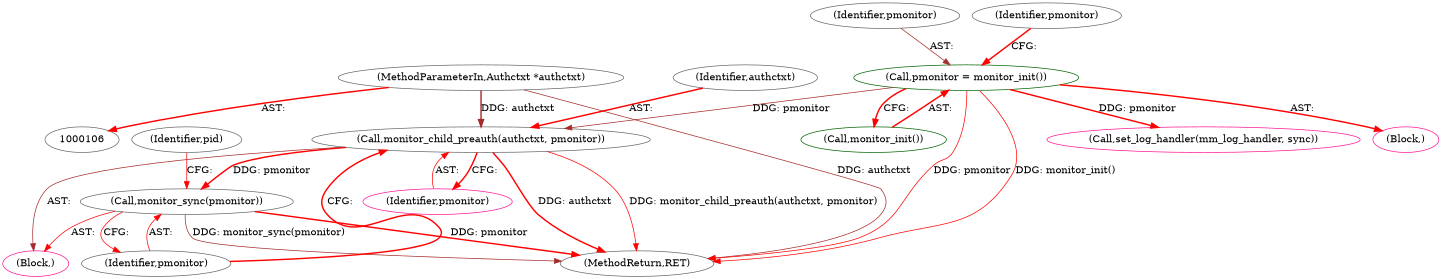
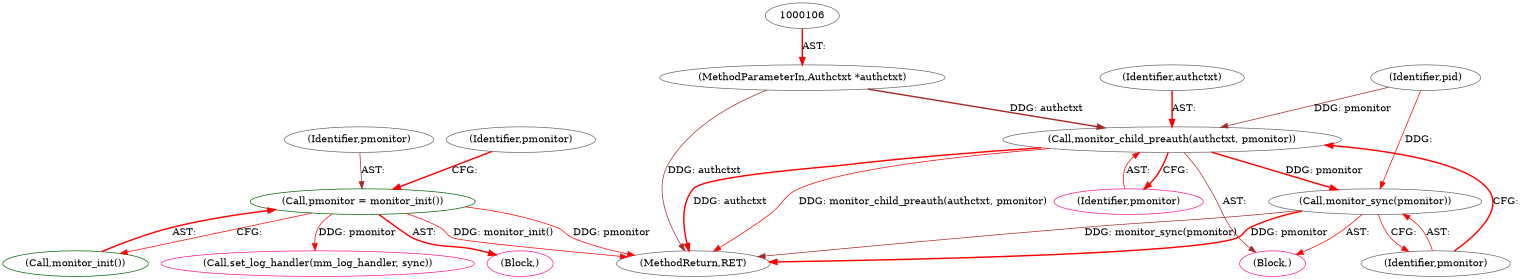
  digraph {
    node [color=gray40]
    edge [color=red style=solid]
    n1 [label="(Call,monitor_child_preauth(authctxt, pmonitor))"]
    n2 [label="(Call,monitor_sync(pmonitor))"]
    n3 [color=deeppink label="(Identifier,pmonitor)"]
    n4 [color=deeppink label="(Block,)"]
    n5 [label="(MethodReturn,RET)"]
    n6 [label="(Identifier,pmonitor)"]
    n7 [label="(MethodParameterIn,Authctxt *authctxt)"]
    1000106
    n9 [color=darkgreen label="(Call,pmonitor = monitor_init())"]
    n10 [color=darkgreen label="(Call,monitor_init())"]
    n11 [color=deeppink label="(Call,set_log_handler(mm_log_handler, sync))"]
    n12 [color=deeppink label="(Block,)"]
    n13 [label="(Identifier,pid)"]
    n14 [label="(Identifier,pmonitor)"]
    n15 [label="(Identifier,pmonitor)"]
    n16 [label="(Identifier,authctxt)"]
    n1 -> n2 [label="DDG: pmonitor" style=bold]
    n1 -> n3 [label="CFG: " style=bold]
    n1 -> n4 [color=brown label="AST: "]
    n1 -> n5 [label="DDG: monitor_child_preauth(authctxt, pmonitor)"]
    n1 -> n5 [label="DDG: authctxt" style=bold]
    n2 -> n4 [label="AST: "]
    n2 -> n5 [color=brown label="DDG: monitor_sync(pmonitor)"]
    n2 -> n5 [label="DDG: pmonitor" style=bold]
    n2 -> n6 [label="CFG: "]
    n3 -> n1 [label="AST: "]
    n6 -> n1 [label="CFG: " style=bold]
    n6 -> n2 [label="AST: "]
    n7 -> n1 [color=brown label="DDG: authctxt" style=bold]
    n7 -> n5 [color=brown label="DDG: authctxt"]
-   n7 -> 1000106 [label="AST: " style=bold]
-   n9 -> n1 [color=brown label="DDG: pmonitor"]
+   1000106 -> n7 [label="AST: " style=bold]
+   n13 -> n1 [color=brown label="DDG: pmonitor"]
    n9 -> n5 [label="DDG: pmonitor"]
    n9 -> n5 [label="DDG: monitor_init()"]
-   n9 -> n10 [label="CFG: " style=bold]
-   n9 -> n11 [label="DDG: pmonitor" style=bold]
+   n9 -> n10 [label="CFG: "]
+   n9 -> n11 [label="DDG: pmonitor"]
    n9 -> n12 [label="AST: " style=bold]
    n10 -> n9 [label="AST: " style=bold]
-   n13 -> n2 [label="CFG: "]
+   n13 -> n2 [label="DDG: "]
    n14 -> n9 [color=brown label="AST: "]
    n15 -> n9 [label="CFG: " style=bold]
    n16 -> n1 [label="AST: " style=bold]
  }
